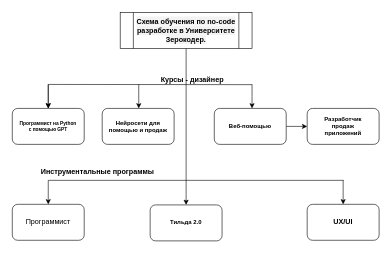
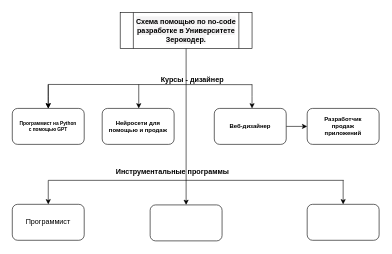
  <mxCell id="0" />
  <mxCell id="1" parent="0" />
  <mxCell id="2" value="" style="shape=process;whiteSpace=wrap;html=1;backgroundOutline=1;" vertex="1" parent="1"><mxGeometry x="200" y="20" width="220" height="60" as="geometry" /></mxCell>
  <mxCell id="3" value="" style="endArrow=classic;html=1;rounded=0;entryX=0.5;entryY=0;entryDx=0;entryDy=0;" edge="1" parent="1" target="21"><mxGeometry width="50" height="50" relative="1" as="geometry"><mxPoint x="310" y="80" as="sourcePoint" /><mxPoint x="310" y="300" as="targetPoint" /></mxGeometry></mxCell>
  <mxCell id="4" value="" style="endArrow=none;html=1;rounded=0;entryX=0.865;entryY=0.917;entryDx=0;entryDy=0;entryPerimeter=0;" edge="1" parent="1" target="23"><mxGeometry width="50" height="50" relative="1" as="geometry"><mxPoint x="80" y="140" as="sourcePoint" /><mxPoint x="560" y="140" as="targetPoint" /></mxGeometry></mxCell>
- <mxCell id="5" value="&lt;h4&gt;&lt;span style=&quot;font-family: Geometria, proxima-nova, arial, sans-serif; background-color: rgb(244, 243, 244);&quot;&gt;&lt;font style=&quot;font-size: 12px;&quot;&gt;Схема обучения по no-code разработке в Университете Зерокодер.&lt;/font&gt;&lt;/span&gt;&lt;/h4&gt;" style="text;html=1;align=center;verticalAlign=middle;whiteSpace=wrap;rounded=0;fontSize=13;" vertex="1" parent="1"><mxGeometry x="225" y="29" width="170" height="42" as="geometry" /></mxCell>
+ <mxCell id="5" value="&lt;h4&gt;&lt;span style=&quot;font-family: Geometria, proxima-nova, arial, sans-serif; background-color: rgb(244, 243, 244);&quot;&gt;&lt;font style=&quot;font-size: 12px;&quot;&gt;Схема помощью по no-code разработке в Университете Зерокодер.&lt;/font&gt;&lt;/span&gt;&lt;/h4&gt;" style="text;html=1;align=center;verticalAlign=middle;whiteSpace=wrap;rounded=0;fontSize=13;" vertex="1" parent="1"><mxGeometry x="225" y="29" width="170" height="42" as="geometry" /></mxCell>
  <mxCell id="6" value="" style="rounded=1;whiteSpace=wrap;html=1;" vertex="1" parent="1"><mxGeometry x="20" y="180" width="120" height="60" as="geometry" /></mxCell>
  <mxCell id="7" value="" style="endArrow=classic;html=1;rounded=0;entryX=0.5;entryY=0;entryDx=0;entryDy=0;" edge="1" parent="1" target="6"><mxGeometry width="50" height="50" relative="1" as="geometry"><mxPoint x="80" y="140" as="sourcePoint" /><mxPoint x="130" y="90" as="targetPoint" /><Array as="points"><mxPoint x="80" y="160" /></Array></mxGeometry></mxCell>
  <mxCell id="8" style="edgeStyle=orthogonalEdgeStyle;rounded=0;orthogonalLoop=1;jettySize=auto;html=1;exitX=1;exitY=0.5;exitDx=0;exitDy=0;entryX=0;entryY=0.5;entryDx=0;entryDy=0;" edge="1" parent="1" source="9" target="24"><mxGeometry relative="1" as="geometry" /></mxCell>
  <mxCell id="9" value="" style="rounded=1;whiteSpace=wrap;html=1;" vertex="1" parent="1"><mxGeometry x="357" y="180" width="120" height="60" as="geometry" /></mxCell>
  <mxCell id="10" value="" style="endArrow=classic;html=1;rounded=0;entryX=0.5;entryY=0;entryDx=0;entryDy=0;" edge="1" parent="1"><mxGeometry width="50" height="50" relative="1" as="geometry"><mxPoint x="420" y="140" as="sourcePoint" /><mxPoint x="420" y="180" as="targetPoint" /><Array as="points"><mxPoint x="420" y="160" /></Array></mxGeometry></mxCell>
  <mxCell id="11" value="&lt;h6&gt;Программист на Python с помощью GPT&lt;/h6&gt;" style="text;html=1;align=center;verticalAlign=middle;whiteSpace=wrap;rounded=0;" vertex="1" parent="1"><mxGeometry x="30" y="190" width="100" height="40" as="geometry" /></mxCell>
- <mxCell id="12" value="&lt;h5&gt;Веб-помощью&lt;/h5&gt;" style="text;html=1;align=center;verticalAlign=middle;whiteSpace=wrap;rounded=0;" vertex="1" parent="1"><mxGeometry x="367" y="190" width="100" height="40" as="geometry" /></mxCell>
- <mxCell id="13" value="&lt;h4&gt;Инструментальные программы&lt;/h4&gt;" style="text;html=1;align=center;verticalAlign=middle;whiteSpace=wrap;rounded=0;" vertex="1" parent="1"><mxGeometry x="25" y="276" width="275" height="20" as="geometry" /></mxCell>
+ <mxCell id="12" value="&lt;h5&gt;Веб-дизайнер&lt;/h5&gt;" style="text;html=1;align=center;verticalAlign=middle;whiteSpace=wrap;rounded=0;" vertex="1" parent="1"><mxGeometry x="367" y="190" width="100" height="40" as="geometry" /></mxCell>
+ <mxCell id="13" value="&lt;h4&gt;Инструментальные программы&lt;/h4&gt;" style="text;html=1;align=center;verticalAlign=middle;whiteSpace=wrap;rounded=0;" vertex="1" parent="1"><mxGeometry x="150" y="276" width="275" height="20" as="geometry" /></mxCell>
  <mxCell id="14" value="" style="endArrow=none;html=1;rounded=0;" edge="1" parent="1"><mxGeometry width="50" height="50" relative="1" as="geometry"><mxPoint x="80" y="300" as="sourcePoint" /><mxPoint x="573" y="300" as="targetPoint" /></mxGeometry></mxCell>
  <mxCell id="15" value="" style="endArrow=classic;html=1;rounded=0;entryX=0.5;entryY=0;entryDx=0;entryDy=0;" edge="1" target="16" parent="1"><mxGeometry width="50" height="50" relative="1" as="geometry"><mxPoint x="80" y="300" as="sourcePoint" /><mxPoint x="130" y="250" as="targetPoint" /></mxGeometry></mxCell>
  <mxCell id="16" value="" style="rounded=1;whiteSpace=wrap;html=1;" vertex="1" parent="1"><mxGeometry x="20" y="340" width="120" height="60" as="geometry" /></mxCell>
  <mxCell id="17" value="Программист" style="text;html=1;align=center;verticalAlign=middle;whiteSpace=wrap;rounded=0;" vertex="1" parent="1"><mxGeometry x="30" y="349" width="100" height="40" as="geometry" /></mxCell>
  <mxCell id="18" value="" style="endArrow=classic;html=1;rounded=0;entryX=0.5;entryY=0;entryDx=0;entryDy=0;" edge="1" target="19" parent="1"><mxGeometry width="50" height="50" relative="1" as="geometry"><mxPoint x="572" y="300" as="sourcePoint" /><mxPoint x="622" y="250" as="targetPoint" /></mxGeometry></mxCell>
  <mxCell id="19" value="" style="rounded=1;whiteSpace=wrap;html=1;" vertex="1" parent="1"><mxGeometry x="512" y="340" width="120" height="60" as="geometry" /></mxCell>
- <mxCell id="20" value="&lt;h4&gt;UX/UI&lt;/h4&gt;" style="text;html=1;align=center;verticalAlign=middle;whiteSpace=wrap;rounded=0;" vertex="1" parent="1"><mxGeometry x="522" y="349" width="100" height="40" as="geometry" /></mxCell>
  <mxCell id="21" value="" style="rounded=1;whiteSpace=wrap;html=1;" vertex="1" parent="1"><mxGeometry x="250" y="341" width="120" height="60" as="geometry" /></mxCell>
- <mxCell id="22" value="&lt;h5&gt;Тильда 2.0&lt;/h5&gt;" style="text;html=1;align=center;verticalAlign=middle;whiteSpace=wrap;rounded=0;" vertex="1" parent="1"><mxGeometry x="260" y="350" width="100" height="40" as="geometry" /></mxCell>
  <mxCell id="23" value="&lt;h4&gt;Курсы - дизайнер&lt;/h4&gt;" style="text;html=1;align=center;verticalAlign=middle;whiteSpace=wrap;rounded=0;" vertex="1" parent="1"><mxGeometry x="182.5" y="122" width="275" height="20" as="geometry" /></mxCell>
  <mxCell id="24" value="" style="rounded=1;whiteSpace=wrap;html=1;" vertex="1" parent="1"><mxGeometry x="512" y="180" width="120" height="60" as="geometry" /></mxCell>
  <mxCell id="25" value="&lt;h5&gt;Разработчик продаж приложений&lt;/h5&gt;" style="text;html=1;align=center;verticalAlign=middle;whiteSpace=wrap;rounded=0;" vertex="1" parent="1"><mxGeometry x="522" y="190" width="100" height="40" as="geometry" /></mxCell>
  <mxCell id="26" value="&lt;h6&gt;Программист на Python с помощью GPT&lt;/h6&gt;" style="text;html=1;align=center;verticalAlign=middle;whiteSpace=wrap;rounded=0;" vertex="1" parent="1"><mxGeometry x="180" y="190" width="100" height="40" as="geometry" /></mxCell>
  <mxCell id="27" value="" style="rounded=1;whiteSpace=wrap;html=1;" vertex="1" parent="1"><mxGeometry x="170" y="180" width="120" height="60" as="geometry" /></mxCell>
  <mxCell id="28" value="&lt;h5&gt;Нейросети для помощью и продаж&lt;/h5&gt;" style="text;html=1;align=center;verticalAlign=middle;whiteSpace=wrap;rounded=0;" vertex="1" parent="1"><mxGeometry x="180" y="190" width="100" height="40" as="geometry" /></mxCell>
  <mxCell id="29" value="" style="endArrow=classic;html=1;rounded=0;entryX=0.5;entryY=0;entryDx=0;entryDy=0;" edge="1" parent="1" target="6"><mxGeometry width="50" height="50" relative="1" as="geometry"><mxPoint x="80" y="140" as="sourcePoint" /><mxPoint x="80" y="180" as="targetPoint" /><Array as="points" /></mxGeometry></mxCell>
  <mxCell id="30" value="" style="endArrow=classic;html=1;rounded=0;entryX=0.5;entryY=0;entryDx=0;entryDy=0;" edge="1" parent="1"><mxGeometry width="50" height="50" relative="1" as="geometry"><mxPoint x="231" y="140" as="sourcePoint" /><mxPoint x="231" y="180" as="targetPoint" /><Array as="points" /></mxGeometry></mxCell>
